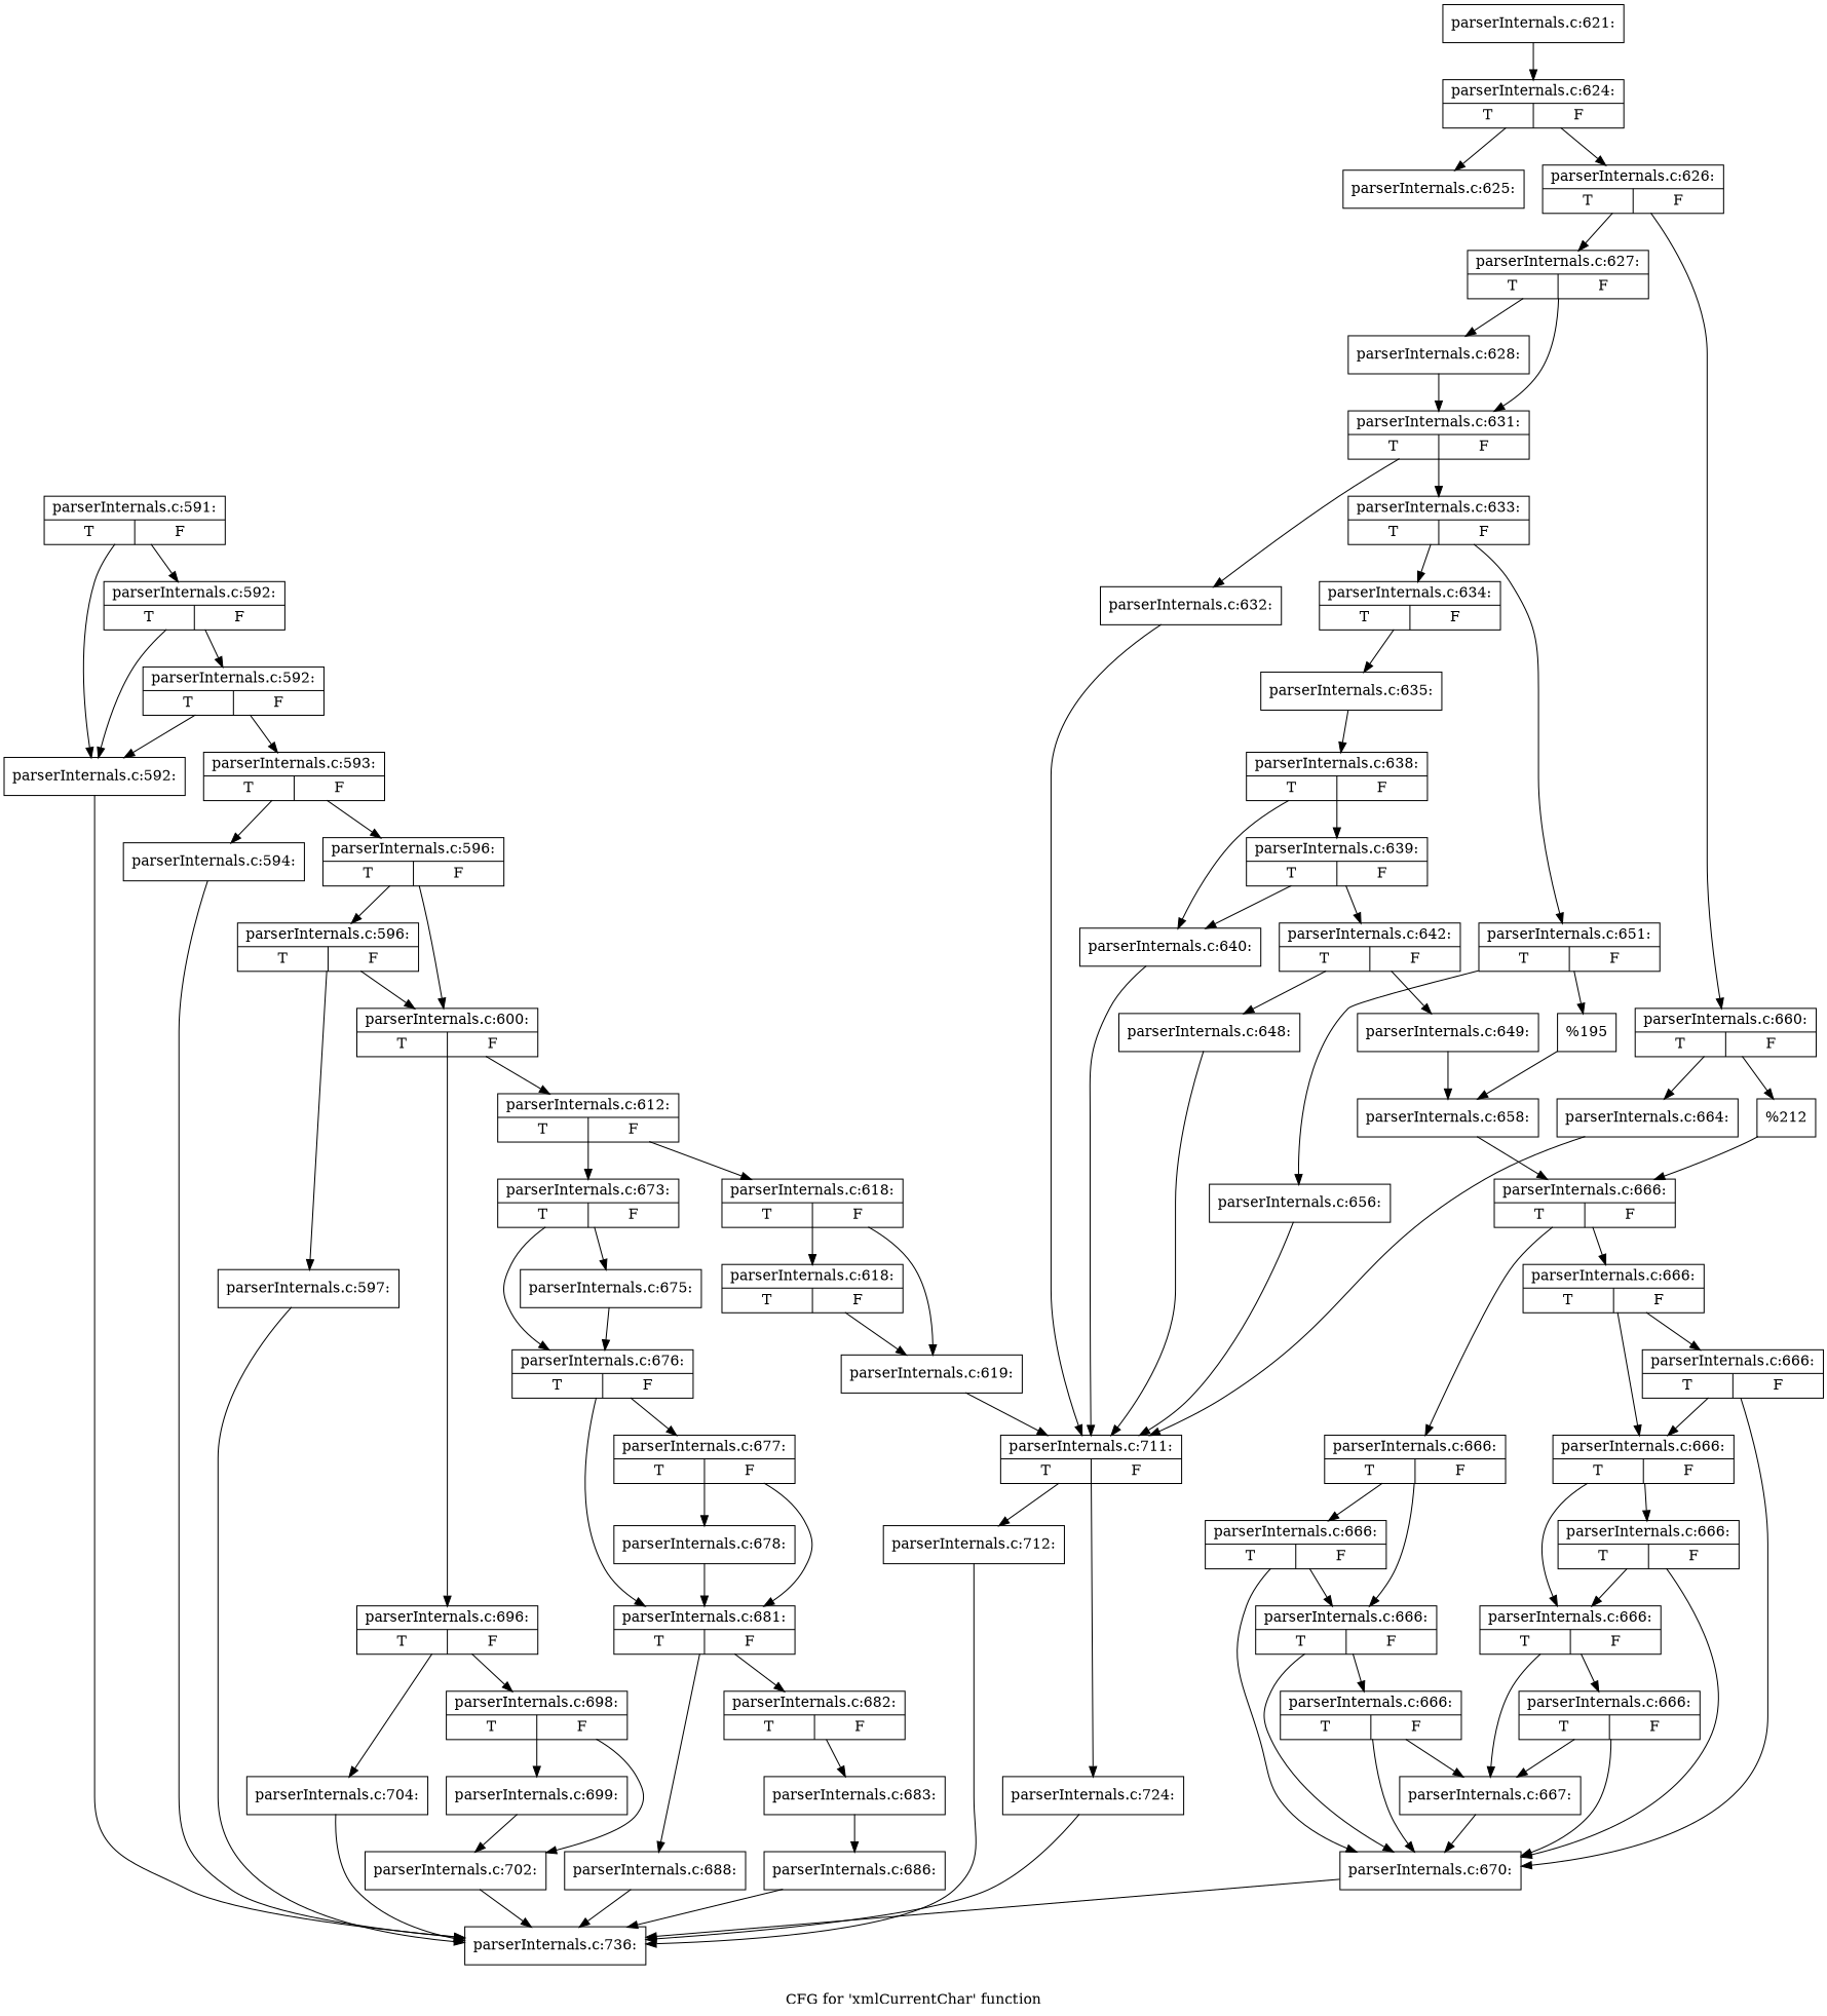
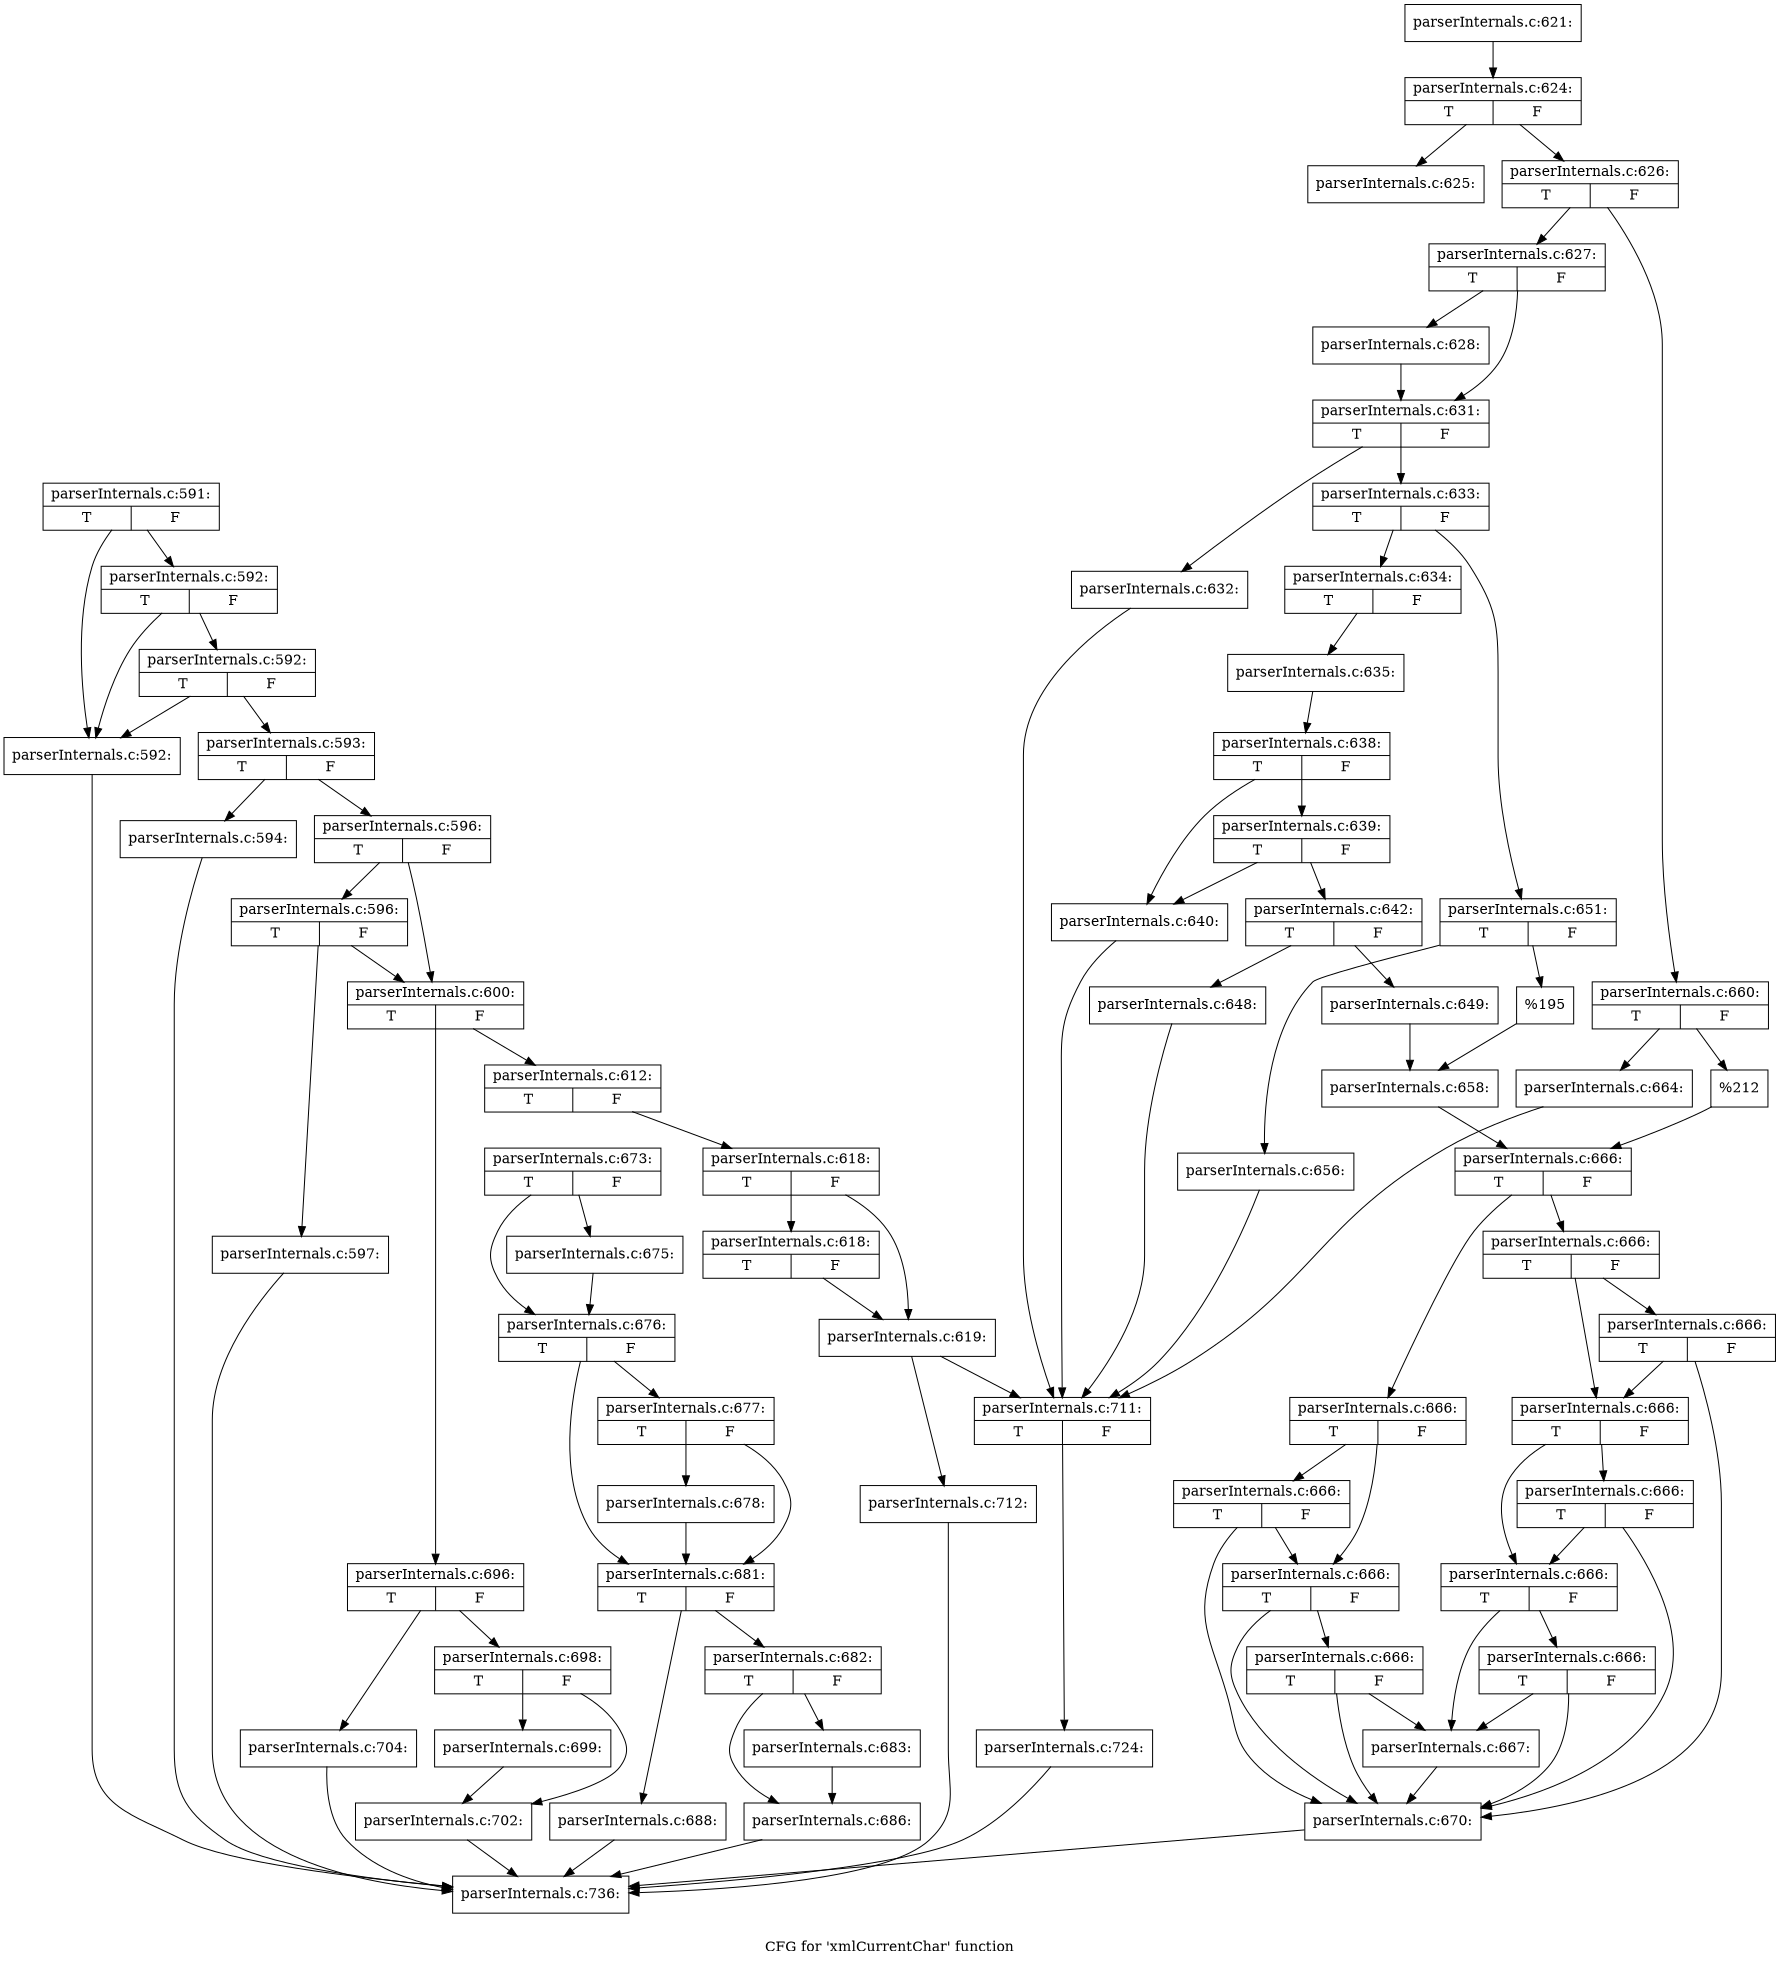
  digraph {
    label="CFG for 'xmlCurrentChar' function"
    node [shape=record]
    n1 [label="{parserInternals.c:591:|{<s0>T|<s1>F}}"]
    n2 [label="{parserInternals.c:592:}"]
    n3 [label="{parserInternals.c:592:|{<s0>T|<s1>F}}"]
    n4 [label="{parserInternals.c:736:}"]
    n5 [label="{parserInternals.c:592:|{<s0>T|<s1>F}}"]
    n6 [label="{parserInternals.c:593:|{<s0>T|<s1>F}}"]
    n7 [label="{parserInternals.c:594:}"]
    n8 [label="{parserInternals.c:596:|{<s0>T|<s1>F}}"]
    n9 [label="{parserInternals.c:596:|{<s0>T|<s1>F}}"]
    n10 [label="{parserInternals.c:600:|{<s0>T|<s1>F}}"]
    n11 [label="{parserInternals.c:597:}"]
    n12 [label="{parserInternals.c:612:|{<s0>T|<s1>F}}"]
    n13 [label="{parserInternals.c:696:|{<s0>T|<s1>F}}"]
    n14 [label="{parserInternals.c:618:|{<s0>T|<s1>F}}"]
    n15 [label="{parserInternals.c:673:|{<s0>T|<s1>F}}"]
    n16 [label="{parserInternals.c:698:|{<s0>T|<s1>F}}"]
    n17 [label="{parserInternals.c:704:}"]
    n18 [label="{parserInternals.c:619:}"]
    n19 [label="{parserInternals.c:618:|{<s0>T|<s1>F}}"]
    n20 [label="{parserInternals.c:675:}"]
    n21 [label="{parserInternals.c:676:|{<s0>T|<s1>F}}"]
    n22 [label="{parserInternals.c:699:}"]
    n23 [label="{parserInternals.c:702:}"]
    n24 [label="{parserInternals.c:711:|{<s0>T|<s1>F}}"]
    n25 [label="{parserInternals.c:677:|{<s0>T|<s1>F}}"]
    n26 [label="{parserInternals.c:681:|{<s0>T|<s1>F}}"]
    n27 [label="{parserInternals.c:712:}"]
    n28 [label="{parserInternals.c:724:}"]
    n29 [label="{parserInternals.c:621:}"]
    n30 [label="{parserInternals.c:624:|{<s0>T|<s1>F}}"]
    n31 [label="{parserInternals.c:625:}"]
    n32 [label="{parserInternals.c:626:|{<s0>T|<s1>F}}"]
    n33 [label="{parserInternals.c:627:|{<s0>T|<s1>F}}"]
    n34 [label="{parserInternals.c:660:|{<s0>T|<s1>F}}"]
    n35 [label="{parserInternals.c:628:}"]
    n36 [label="{parserInternals.c:631:|{<s0>T|<s1>F}}"]
    n37 [label="{parserInternals.c:664:}"]
    n38 [label="{%212}"]
    n39 [label="{parserInternals.c:632:}"]
    n40 [label="{parserInternals.c:633:|{<s0>T|<s1>F}}"]
    n41 [label="{parserInternals.c:666:|{<s0>T|<s1>F}}"]
    n42 [label="{parserInternals.c:634:|{<s0>T|<s1>F}}"]
    n43 [label="{parserInternals.c:651:|{<s0>T|<s1>F}}"]
    n44 [label="{parserInternals.c:635:}"]
    n45 [label="{parserInternals.c:656:}"]
    n46 [label="{%195}"]
    n47 [label="{parserInternals.c:638:|{<s0>T|<s1>F}}"]
    n48 [label="{parserInternals.c:640:}"]
    n49 [label="{parserInternals.c:639:|{<s0>T|<s1>F}}"]
    n50 [label="{parserInternals.c:658:}"]
    n51 [label="{parserInternals.c:642:|{<s0>T|<s1>F}}"]
    n52 [label="{parserInternals.c:648:}"]
    n53 [label="{parserInternals.c:649:}"]
    n54 [label="{parserInternals.c:666:|{<s0>T|<s1>F}}"]
    n55 [label="{parserInternals.c:666:|{<s0>T|<s1>F}}"]
    n56 [label="{parserInternals.c:666:|{<s0>T|<s1>F}}"]
    n57 [label="{parserInternals.c:666:|{<s0>T|<s1>F}}"]
    n58 [label="{parserInternals.c:666:|{<s0>T|<s1>F}}"]
    n59 [label="{parserInternals.c:666:|{<s0>T|<s1>F}}"]
    n60 [label="{parserInternals.c:670:}"]
    n61 [label="{parserInternals.c:666:|{<s0>T|<s1>F}}"]
    n62 [label="{parserInternals.c:666:|{<s0>T|<s1>F}}"]
    n63 [label="{parserInternals.c:666:|{<s0>T|<s1>F}}"]
    n64 [label="{parserInternals.c:667:}"]
    n65 [label="{parserInternals.c:666:|{<s0>T|<s1>F}}"]
    n66 [label="{parserInternals.c:678:}"]
    n67 [label="{parserInternals.c:682:|{<s0>T|<s1>F}}"]
    n68 [label="{parserInternals.c:688:}"]
    n69 [label="{parserInternals.c:683:}"]
    n70 [label="{parserInternals.c:686:}"]
    n1 -> n2
    n1 -> n3
    n2 -> n4
    n3 -> n2
    n3 -> n5
    n5 -> n2
    n5 -> n6
    n6 -> n7
    n6 -> n8
    n7 -> n4
    n8 -> n9
    n8 -> n10
    n9 -> n10
    n9 -> n11
    n10 -> n12
    n10 -> n13
    n11 -> n4
    n12 -> n14
-   n12 -> n15
    n13 -> n16
    n13 -> n17
    n14 -> n18
    n14 -> n19
    n15 -> n20
    n15 -> n21
    n16 -> n22
    n16 -> n23
    n17 -> n4
    n18 -> n24
    n19 -> n18
    n20 -> n21
    n21 -> n25
    n21 -> n26
    n22 -> n23
    n23 -> n4
-   n24 -> n27
+   n18 -> n27
    n24 -> n28
    n25 -> n26
    n25 -> n66
    n26 -> n67
    n26 -> n68
    n27 -> n4
    n28 -> n4
    n29 -> n30
    n30 -> n31
    n30 -> n32
    n32 -> n33
    n32 -> n34
    n33 -> n35
    n33 -> n36
    n34 -> n37
    n34 -> n38
    n35 -> n36
    n36 -> n39
    n36 -> n40
    n37 -> n24
    n38 -> n41
    n39 -> n24
    n40 -> n42
    n40 -> n43
    n41 -> n54
    n41 -> n55
    n42 -> n44
    n43 -> n45
    n43 -> n46
    n44 -> n47
    n45 -> n24
    n46 -> n50
    n47 -> n48
    n47 -> n49
    n48 -> n24
    n49 -> n48
    n49 -> n51
    n50 -> n41
    n51 -> n52
    n51 -> n53
    n52 -> n24
    n53 -> n50
    n54 -> n56
    n54 -> n57
    n55 -> n58
    n55 -> n59
    n56 -> n57
    n56 -> n60
    n57 -> n60
    n57 -> n61
    n58 -> n59
    n58 -> n60
    n59 -> n62
    n59 -> n63
    n60 -> n4
    n61 -> n60
    n61 -> n64
    n62 -> n60
    n62 -> n63
    n63 -> n64
    n63 -> n65
    n64 -> n60
    n65 -> n60
    n65 -> n64
    n66 -> n26
    n67 -> n69
+   n67 -> n70
    n68 -> n4
    n69 -> n70
    n70 -> n4
  }
